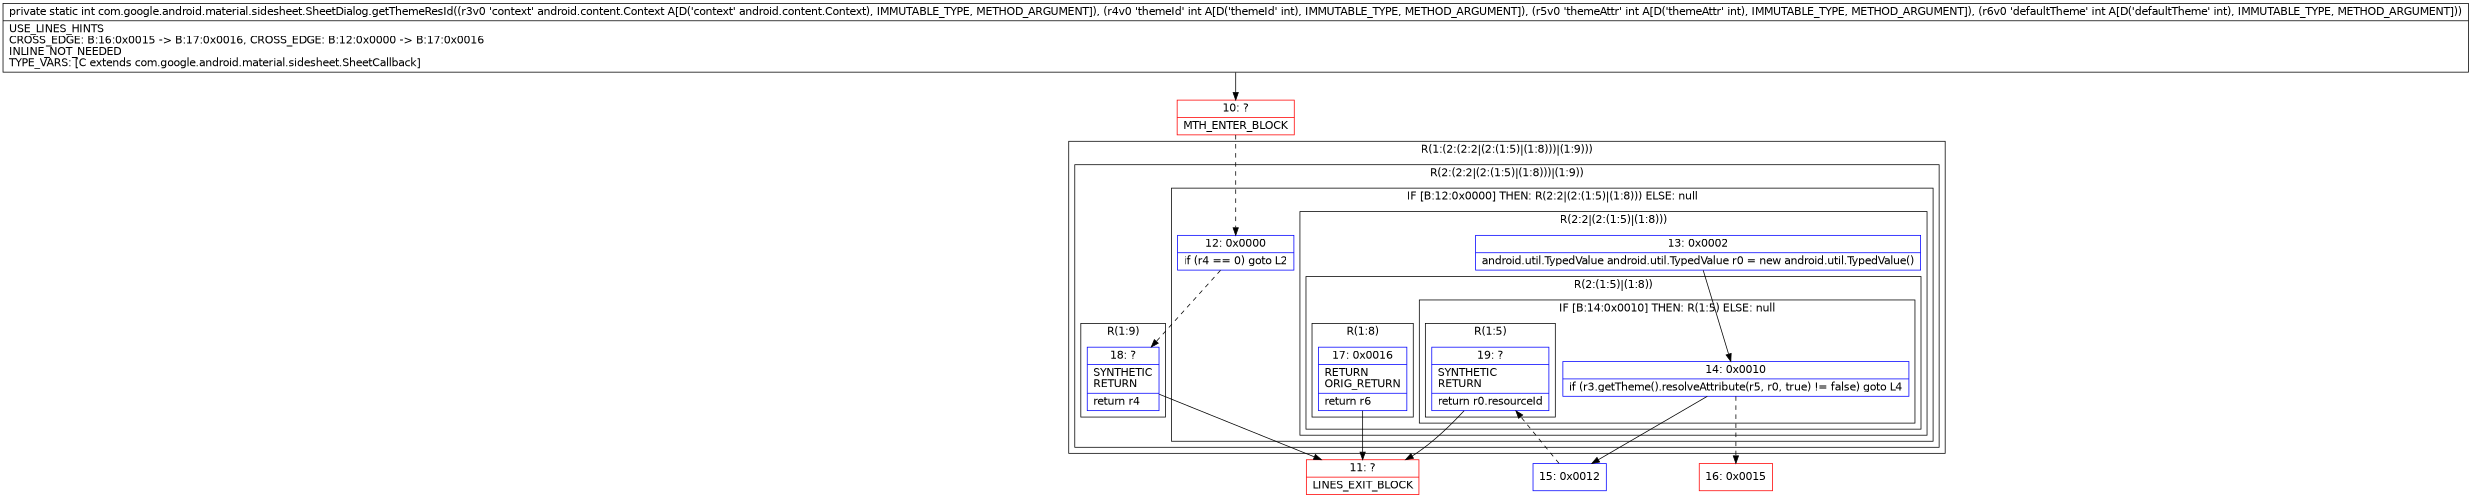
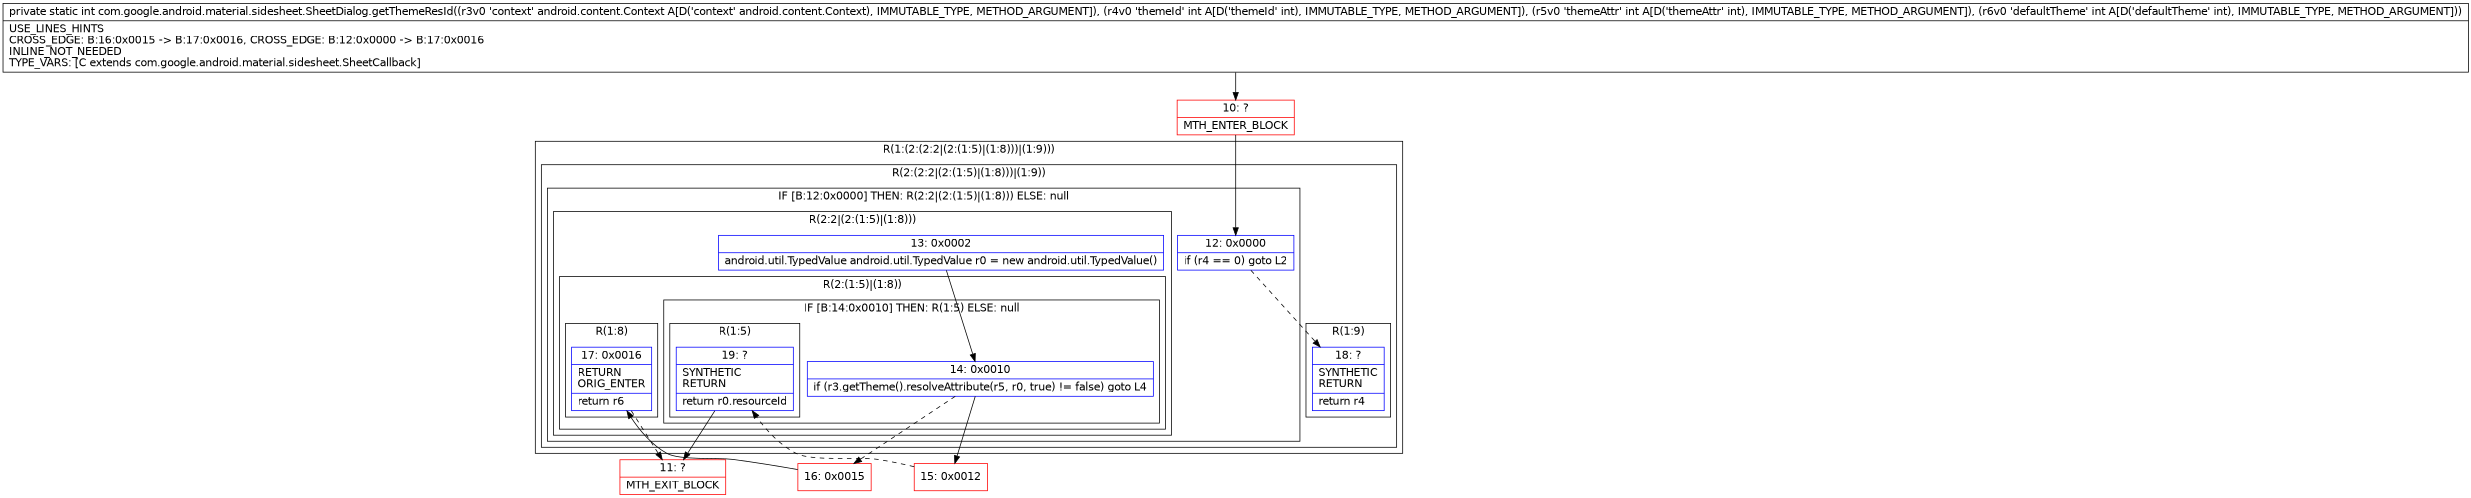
  digraph {
    fontname="DejaVu Sans"
    node [color=blue fontname="DejaVu Sans" shape=record]
    edge [fontname="DejaVu Sans"]
    n1 [label="{19\:\ ?|SYNTHETIC\lRETURN\l|return r0.resourceId\l}"]
    n2 [label="{14\:\ 0x0010|if (r3.getTheme().resolveAttribute(r5, r0, true) != false) goto L4\l}"]
-   n3 [label="{17\:\ 0x0016|RETURN\lORIG_RETURN\l|return r6\l}"]
+   n3 [label="{17\:\ 0x0016|RETURN\lORIG_ENTER\l|return r6\l}"]
    n4 [label="{13\:\ 0x0002|android.util.TypedValue android.util.TypedValue r0 = new android.util.TypedValue()\l}"]
    n5 [label="{12\:\ 0x0000|if (r4 == 0) goto L2\l}"]
    n6 [label="{18\:\ ?|SYNTHETIC\lRETURN\l|return r4\l}"]
-   n7 [color=red label="{11\:\ ?|LINES_EXIT_BLOCK\l}"]
-   n8 [label="{15\:\ 0x0012}"]
+   n7 [color=red label="{11\:\ ?|MTH_EXIT_BLOCK\l}"]
+   n8 [color=red label="{15\:\ 0x0012}"]
    n9 [color=red label="{16\:\ 0x0015}"]
    n10 [color=red label="{10\:\ ?|MTH_ENTER_BLOCK\l}"]
    n11 [label="{private static int com.google.android.material.sidesheet.SheetDialog.getThemeResId((r3v0 'context' android.content.Context A[D('context' android.content.Context), IMMUTABLE_TYPE, METHOD_ARGUMENT]), (r4v0 'themeId' int A[D('themeId' int), IMMUTABLE_TYPE, METHOD_ARGUMENT]), (r5v0 'themeAttr' int A[D('themeAttr' int), IMMUTABLE_TYPE, METHOD_ARGUMENT]), (r6v0 'defaultTheme' int A[D('defaultTheme' int), IMMUTABLE_TYPE, METHOD_ARGUMENT]))  | USE_LINES_HINTS\lCROSS_EDGE: B:16:0x0015 \-\> B:17:0x0016, CROSS_EDGE: B:12:0x0000 \-\> B:17:0x0016\lINLINE_NOT_NEEDED\lTYPE_VARS: [C extends com.google.android.material.sidesheet.SheetCallback]\l}" color=""]
    subgraph cluster_1 {
      label="R(1:(2:(2:2|(2:(1:5)|(1:8)))|(1:9)))"
      subgraph cluster_2 {
        label="R(2:(2:2|(2:(1:5)|(1:8)))|(1:9))"
        subgraph cluster_3 {
          label="IF [B:12:0x0000] THEN: R(2:2|(2:(1:5)|(1:8))) ELSE: null"
          n5
          subgraph cluster_4 {
            label="R(2:2|(2:(1:5)|(1:8)))"
            n4
            subgraph cluster_5 {
              label="R(2:(1:5)|(1:8))"
              subgraph cluster_6 {
                label="IF [B:14:0x0010] THEN: R(1:5) ELSE: null"
                n2
                subgraph cluster_7 {
                  label="R(1:5)"
                  n1
                }
              }
              subgraph cluster_8 {
                label="R(1:8)"
                n3
              }
            }
          }
        }
        subgraph cluster_9 {
          label="R(1:9)"
          n6
        }
      }
    }
    n1 -> n7
    n2 -> n8
    n2 -> n9 [style=dashed]
-   n3 -> n7
+   n3 -> n7 [style=dashed]
    n4 -> n2
    n5 -> n6 [style=dashed]
-   n6 -> n7
    n8 -> n1 [style=dashed]
-   n10 -> n5 [style=dashed]
+   n9 -> n3
+   n10 -> n5
    n11 -> n10
  }
